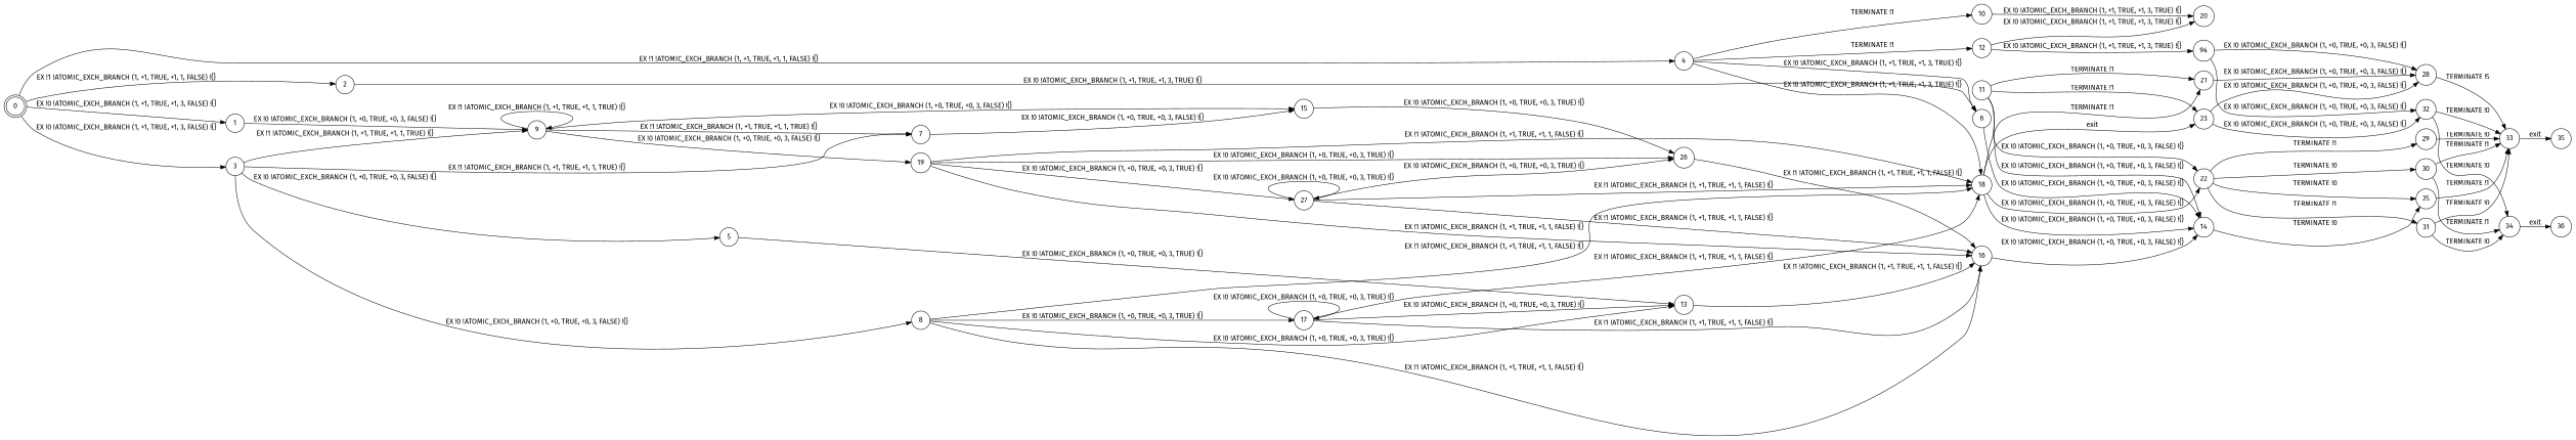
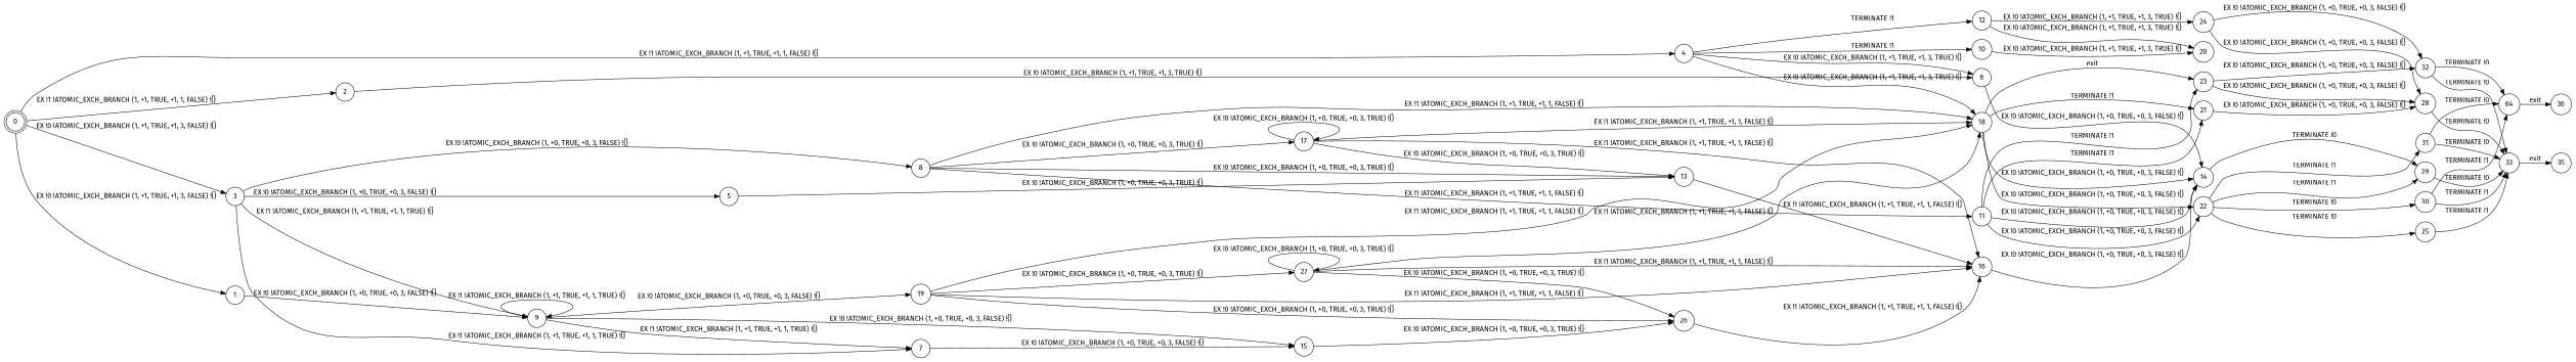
  digraph {
    fontname="Fira Sans"
    rankdir=LR
    node [fontname="Fira Sans" shape=circle]
    edge [fontname="Fira Sans"]
    0 [peripheries=2]
    1
    2
    3
    4
    9
    6
    5
    7
    8
    10
    12
    18
    13
    14
    15
    16
    17
    19
    20
    11
    21
    22
    23
-   24 [label=94]
+   24
    25
    26
    27
    28
    29
    30
    31
    32
    33
-   34
+   34 [label=64]
    35
    36
    0 -> 1 [label="EX !0 !ATOMIC_EXCH_BRANCH (1, +1, TRUE, +1, 3, FALSE) !{}"]
    0 -> 2 [label="EX !1 !ATOMIC_EXCH_BRANCH (1, +1, TRUE, +1, 1, FALSE) !{}"]
    0 -> 3 [label="EX !0 !ATOMIC_EXCH_BRANCH (1, +1, TRUE, +1, 3, FALSE) !{}"]
    0 -> 4 [label="EX !1 !ATOMIC_EXCH_BRANCH (1, +1, TRUE, +1, 1, FALSE) !{}"]
    1 -> 9 [label="EX !0 !ATOMIC_EXCH_BRANCH (1, +0, TRUE, +0, 3, FALSE) !{}"]
    2 -> 6 [label="EX !0 !ATOMIC_EXCH_BRANCH (1, +1, TRUE, +1, 3, TRUE) !{}"]
    3 -> 9 [label="EX !1 !ATOMIC_EXCH_BRANCH (1, +1, TRUE, +1, 1, TRUE) !{}"]
    3 -> 5 [label="EX !0 !ATOMIC_EXCH_BRANCH (1, +0, TRUE, +0, 3, FALSE) !{}"]
    3 -> 7 [label="EX !1 !ATOMIC_EXCH_BRANCH (1, +1, TRUE, +1, 1, TRUE) !{}"]
    3 -> 8 [label="EX !0 !ATOMIC_EXCH_BRANCH (1, +0, TRUE, +0, 3, FALSE) !{}"]
    4 -> 6 [label="EX !0 !ATOMIC_EXCH_BRANCH (1, +1, TRUE, +1, 3, TRUE) !{}"]
    4 -> 10 [label="TERMINATE !1"]
    4 -> 12 [label="TERMINATE !1"]
    4 -> 18 [label="EX !0 !ATOMIC_EXCH_BRANCH (1, +1, TRUE, +1, 3, TRUE) !{}"]
    9 -> 9 [label="EX !1 !ATOMIC_EXCH_BRANCH (1, +1, TRUE, +1, 1, TRUE) !{}"]
    9 -> 7 [label="EX !1 !ATOMIC_EXCH_BRANCH (1, +1, TRUE, +1, 1, TRUE) !{}"]
    9 -> 15 [label="EX !0 !ATOMIC_EXCH_BRANCH (1, +0, TRUE, +0, 3, FALSE) !{}"]
    9 -> 19 [label="EX !0 !ATOMIC_EXCH_BRANCH (1, +0, TRUE, +0, 3, FALSE) !{}"]
    6 -> 14 [label="EX !0 !ATOMIC_EXCH_BRANCH (1, +0, TRUE, +0, 3, FALSE) !{}"]
    5 -> 13 [label="EX !0 !ATOMIC_EXCH_BRANCH (1, +0, TRUE, +0, 3, TRUE) !{}"]
    7 -> 15 [label="EX !0 !ATOMIC_EXCH_BRANCH (1, +0, TRUE, +0, 3, FALSE) !{}"]
    8 -> 18 [label="EX !1 !ATOMIC_EXCH_BRANCH (1, +1, TRUE, +1, 1, FALSE) !{}"]
    8 -> 13 [label="EX !0 !ATOMIC_EXCH_BRANCH (1, +0, TRUE, +0, 3, TRUE) !{}"]
-   8 -> 16 [label="EX !1 !ATOMIC_EXCH_BRANCH (1, +1, TRUE, +1, 1, FALSE) !{}"]
+   8 -> 11 [label="EX !1 !ATOMIC_EXCH_BRANCH (1, +1, TRUE, +1, 1, FALSE) !{}"]
    8 -> 17 [label="EX !0 !ATOMIC_EXCH_BRANCH (1, +0, TRUE, +0, 3, TRUE) !{}"]
    10 -> 20 [label="EX !0 !ATOMIC_EXCH_BRANCH (1, +1, TRUE, +1, 3, TRUE) !{}"]
    12 -> 20 [label="EX !0 !ATOMIC_EXCH_BRANCH (1, +1, TRUE, +1, 3, TRUE) !{}"]
    12 -> 24 [label="EX !0 !ATOMIC_EXCH_BRANCH (1, +1, TRUE, +1, 3, TRUE) !{}"]
    18 -> 14 [label="EX !0 !ATOMIC_EXCH_BRANCH (1, +0, TRUE, +0, 3, FALSE) !{}"]
    18 -> 21 [label="TERMINATE !1"]
    18 -> 22 [label="EX !0 !ATOMIC_EXCH_BRANCH (1, +0, TRUE, +0, 3, FALSE) !{}"]
    18 -> 23 [label=exit]
    13 -> 16 [label="EX !1 !ATOMIC_EXCH_BRANCH (1, +1, TRUE, +1, 1, FALSE) !{}"]
-   14 -> 25 [label="TERMINATE !0"]
+   14 -> 29 [label="TERMINATE !0"]
    15 -> 26 [label="EX !0 !ATOMIC_EXCH_BRANCH (1, +0, TRUE, +0, 3, TRUE) !{}"]
    16 -> 14 [label="EX !0 !ATOMIC_EXCH_BRANCH (1, +0, TRUE, +0, 3, FALSE) !{}"]
    17 -> 18 [label="EX !1 !ATOMIC_EXCH_BRANCH (1, +1, TRUE, +1, 1, FALSE) !{}"]
    17 -> 13 [label="EX !0 !ATOMIC_EXCH_BRANCH (1, +0, TRUE, +0, 3, TRUE) !{}"]
    17 -> 16 [label="EX !1 !ATOMIC_EXCH_BRANCH (1, +1, TRUE, +1, 1, FALSE) !{}"]
    17 -> 17 [label="EX !0 !ATOMIC_EXCH_BRANCH (1, +0, TRUE, +0, 3, TRUE) !{}"]
    19 -> 18 [label="EX !1 !ATOMIC_EXCH_BRANCH (1, +1, TRUE, +1, 1, FALSE) !{}"]
    19 -> 16 [label="EX !1 !ATOMIC_EXCH_BRANCH (1, +1, TRUE, +1, 1, FALSE) !{}"]
    19 -> 26 [label="EX !0 !ATOMIC_EXCH_BRANCH (1, +0, TRUE, +0, 3, TRUE) !{}"]
    19 -> 27 [label="EX !0 !ATOMIC_EXCH_BRANCH (1, +0, TRUE, +0, 3, TRUE) !{}"]
    11 -> 14 [label="EX !0 !ATOMIC_EXCH_BRANCH (1, +0, TRUE, +0, 3, FALSE) !{}"]
    11 -> 21 [label="TERMINATE !1"]
    11 -> 22 [label="EX !0 !ATOMIC_EXCH_BRANCH (1, +0, TRUE, +0, 3, FALSE) !{}"]
    11 -> 23 [label="TERMINATE !1"]
    21 -> 28 [label="EX !0 !ATOMIC_EXCH_BRANCH (1, +0, TRUE, +0, 3, FALSE) !{}"]
    22 -> 25 [label="TERMINATE !0"]
    22 -> 29 [label="TERMINATE !1"]
    22 -> 30 [label="TERMINATE !0"]
    22 -> 31 [label="TERMINATE !1"]
    23 -> 28 [label="EX !0 !ATOMIC_EXCH_BRANCH (1, +0, TRUE, +0, 3, FALSE) !{}"]
    23 -> 32 [label="EX !0 !ATOMIC_EXCH_BRANCH (1, +0, TRUE, +0, 3, FALSE) !{}"]
    24 -> 28 [label="EX !0 !ATOMIC_EXCH_BRANCH (1, +0, TRUE, +0, 3, FALSE) !{}"]
    24 -> 32 [label="EX !0 !ATOMIC_EXCH_BRANCH (1, +0, TRUE, +0, 3, FALSE) !{}"]
    25 -> 33 [label="TERMINATE !1"]
    26 -> 16 [label="EX !1 !ATOMIC_EXCH_BRANCH (1, +1, TRUE, +1, 1, FALSE) !{}"]
    27 -> 18 [label="EX !1 !ATOMIC_EXCH_BRANCH (1, +1, TRUE, +1, 1, FALSE) !{}"]
    27 -> 16 [label="EX !1 !ATOMIC_EXCH_BRANCH (1, +1, TRUE, +1, 1, FALSE) !{}"]
    27 -> 26 [label="EX !0 !ATOMIC_EXCH_BRANCH (1, +0, TRUE, +0, 3, TRUE) !{}"]
    27 -> 27 [label="EX !0 !ATOMIC_EXCH_BRANCH (1, +0, TRUE, +0, 3, TRUE) !{}"]
-   28 -> 33 [label="TERMINATE !5"]
+   28 -> 33 [label="TERMINATE !0"]
    29 -> 33 [label="TERMINATE !0"]
    30 -> 33 [label="TERMINATE !1"]
    30 -> 34 [label="TERMINATE !1"]
    31 -> 33 [label="TERMINATE !0"]
    31 -> 34 [label="TERMINATE !0"]
    32 -> 33 [label="TERMINATE !0"]
    32 -> 34 [label="TERMINATE !0"]
    33 -> 35 [label=exit]
    34 -> 36 [label=exit]
  }
